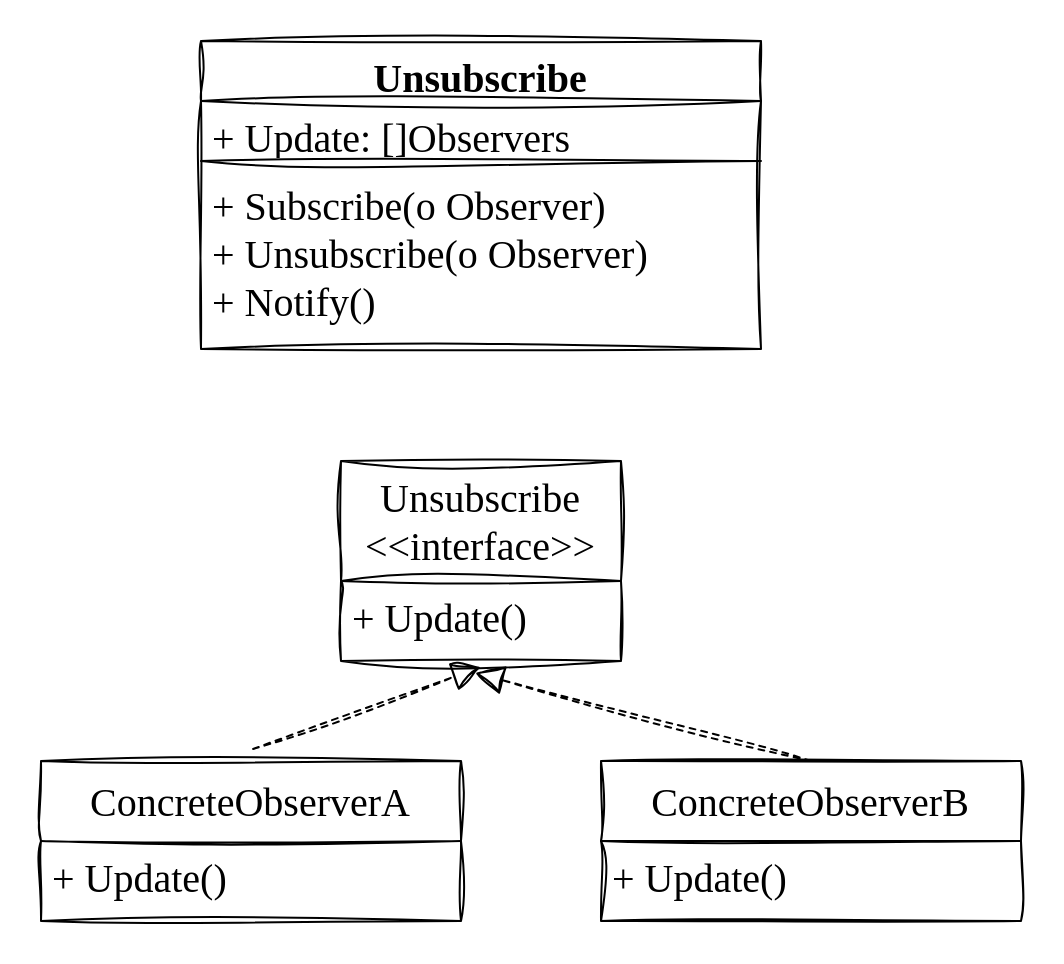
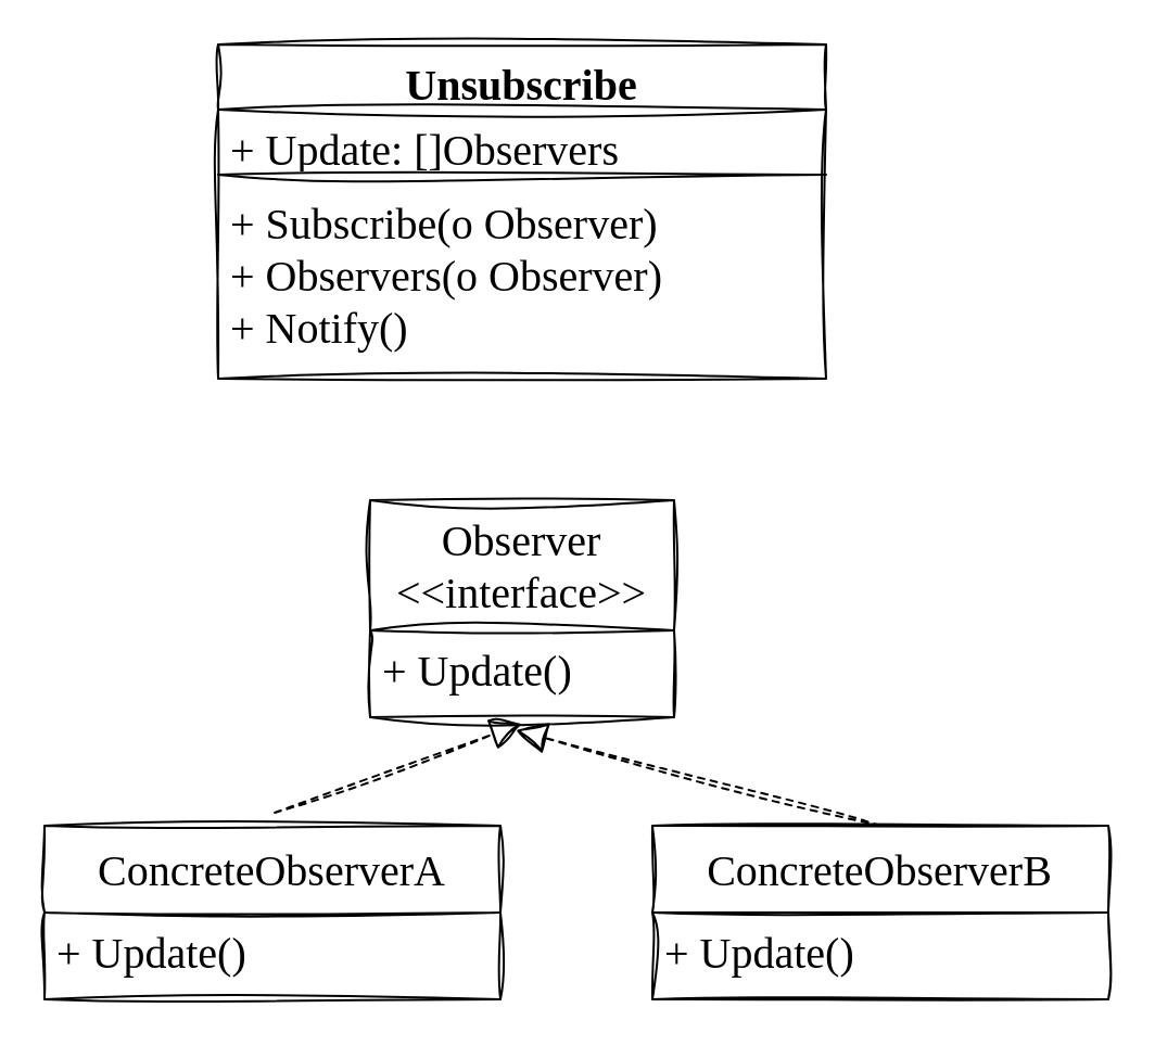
  <mxCell id="0" />
  <mxCell id="1" parent="0" />
- <mxCell id="2" value="Unsubscribe&lt;br&gt;&amp;lt;&amp;lt;interface&amp;gt;&amp;gt;" style="swimlane;fontStyle=0;childLayout=stackLayout;horizontal=1;startSize=60;fillColor=none;horizontalStack=0;resizeParent=1;resizeParentMax=0;resizeLast=0;collapsible=1;marginBottom=0;whiteSpace=wrap;html=1;sketch=1;hachureGap=4;jiggle=2;curveFitting=1;fontFamily=Architects Daughter;fontSource=https%3A%2F%2Ffonts.googleapis.com%2Fcss%3Ffamily%3DArchitects%2BDaughter;fontSize=20;" vertex="1" parent="1"><mxGeometry x="170" y="230" width="140" height="100" as="geometry" /></mxCell>
+ <mxCell id="2" value="Observer&lt;br&gt;&amp;lt;&amp;lt;interface&amp;gt;&amp;gt;" style="swimlane;fontStyle=0;childLayout=stackLayout;horizontal=1;startSize=60;fillColor=none;horizontalStack=0;resizeParent=1;resizeParentMax=0;resizeLast=0;collapsible=1;marginBottom=0;whiteSpace=wrap;html=1;sketch=1;hachureGap=4;jiggle=2;curveFitting=1;fontFamily=Architects Daughter;fontSource=https%3A%2F%2Ffonts.googleapis.com%2Fcss%3Ffamily%3DArchitects%2BDaughter;fontSize=20;" vertex="1" parent="1"><mxGeometry x="170" y="230" width="140" height="100" as="geometry" /></mxCell>
  <mxCell id="3" value="+ Update()" style="text;strokeColor=none;fillColor=none;align=left;verticalAlign=top;spacingLeft=4;spacingRight=4;overflow=hidden;rotatable=0;points=[[0,0.5],[1,0.5]];portConstraint=eastwest;whiteSpace=wrap;html=1;fontSize=20;fontFamily=Architects Daughter;" vertex="1" parent="2"><mxGeometry y="60" width="140" height="40" as="geometry" /></mxCell>
  <mxCell id="4" value="Unsubscribe" style="swimlane;fontStyle=1;align=center;verticalAlign=top;childLayout=stackLayout;horizontal=1;startSize=30;horizontalStack=0;resizeParent=1;resizeParentMax=0;resizeLast=0;collapsible=1;marginBottom=0;whiteSpace=wrap;html=1;sketch=1;hachureGap=4;jiggle=2;curveFitting=1;fontFamily=Architects Daughter;fontSource=https%3A%2F%2Ffonts.googleapis.com%2Fcss%3Ffamily%3DArchitects%2BDaughter;fontSize=20;" vertex="1" parent="1"><mxGeometry x="100" y="20" width="280" height="154" as="geometry" /></mxCell>
  <mxCell id="5" value="+ Update: []Observers" style="text;strokeColor=none;fillColor=none;align=left;verticalAlign=top;spacingLeft=4;spacingRight=4;overflow=hidden;rotatable=0;points=[[0,0.5],[1,0.5]];portConstraint=eastwest;whiteSpace=wrap;html=1;fontSize=20;fontFamily=Architects Daughter;" vertex="1" parent="4"><mxGeometry y="30" width="280" height="26" as="geometry" /></mxCell>
  <mxCell id="6" value="" style="line;strokeWidth=1;fillColor=none;align=left;verticalAlign=middle;spacingTop=-1;spacingLeft=3;spacingRight=3;rotatable=0;labelPosition=right;points=[];portConstraint=eastwest;strokeColor=inherit;sketch=1;hachureGap=4;jiggle=2;curveFitting=1;fontFamily=Architects Daughter;fontSource=https%3A%2F%2Ffonts.googleapis.com%2Fcss%3Ffamily%3DArchitects%2BDaughter;fontSize=20;" vertex="1" parent="4"><mxGeometry y="56" width="280" height="8" as="geometry" /></mxCell>
- <mxCell id="7" value="+ Subscribe(o Observer)&lt;br&gt;+ Unsubscribe(o Observer)&lt;br&gt;+ Notify()" style="text;strokeColor=none;fillColor=none;align=left;verticalAlign=top;spacingLeft=4;spacingRight=4;overflow=hidden;rotatable=0;points=[[0,0.5],[1,0.5]];portConstraint=eastwest;whiteSpace=wrap;html=1;fontSize=20;fontFamily=Architects Daughter;" vertex="1" parent="4"><mxGeometry y="64" width="280" height="90" as="geometry" /></mxCell>
+ <mxCell id="7" value="+ Subscribe(o Observer)&lt;br&gt;+ Observers(o Observer)&lt;br&gt;+ Notify()" style="text;strokeColor=none;fillColor=none;align=left;verticalAlign=top;spacingLeft=4;spacingRight=4;overflow=hidden;rotatable=0;points=[[0,0.5],[1,0.5]];portConstraint=eastwest;whiteSpace=wrap;html=1;fontSize=20;fontFamily=Architects Daughter;" vertex="1" parent="4"><mxGeometry y="64" width="280" height="90" as="geometry" /></mxCell>
  <mxCell id="8" value="ConcreteObserverA" style="swimlane;fontStyle=0;childLayout=stackLayout;horizontal=1;startSize=40;fillColor=none;horizontalStack=0;resizeParent=1;resizeParentMax=0;resizeLast=0;collapsible=1;marginBottom=0;whiteSpace=wrap;html=1;sketch=1;hachureGap=4;jiggle=2;curveFitting=1;fontFamily=Architects Daughter;fontSource=https%3A%2F%2Ffonts.googleapis.com%2Fcss%3Ffamily%3DArchitects%2BDaughter;fontSize=20;" vertex="1" parent="1"><mxGeometry x="20" y="380" width="210" height="80" as="geometry" /></mxCell>
  <mxCell id="9" value="+ Update()" style="text;strokeColor=none;fillColor=none;align=left;verticalAlign=top;spacingLeft=4;spacingRight=4;overflow=hidden;rotatable=0;points=[[0,0.5],[1,0.5]];portConstraint=eastwest;whiteSpace=wrap;html=1;fontSize=20;fontFamily=Architects Daughter;" vertex="1" parent="8"><mxGeometry y="40" width="210" height="40" as="geometry" /></mxCell>
  <mxCell id="10" value="ConcreteObserverB" style="swimlane;fontStyle=0;childLayout=stackLayout;horizontal=1;startSize=40;fillColor=none;horizontalStack=0;resizeParent=1;resizeParentMax=0;resizeLast=0;collapsible=1;marginBottom=0;whiteSpace=wrap;html=1;sketch=1;hachureGap=4;jiggle=2;curveFitting=1;fontFamily=Architects Daughter;fontSource=https%3A%2F%2Ffonts.googleapis.com%2Fcss%3Ffamily%3DArchitects%2BDaughter;fontSize=20;" vertex="1" parent="1"><mxGeometry x="300" y="380" width="210" height="80" as="geometry" /></mxCell>
  <mxCell id="11" value="+ Update()" style="text;strokeColor=none;fillColor=none;align=left;verticalAlign=top;spacingLeft=4;spacingRight=4;overflow=hidden;rotatable=0;points=[[0,0.5],[1,0.5]];portConstraint=eastwest;whiteSpace=wrap;html=1;fontSize=20;fontFamily=Architects Daughter;" vertex="1" parent="10"><mxGeometry y="40" width="210" height="40" as="geometry" /></mxCell>
  <mxCell id="12" value="" style="endArrow=block;dashed=1;endFill=0;endSize=12;html=1;rounded=0;sketch=1;hachureGap=4;jiggle=2;curveFitting=1;fontFamily=Architects Daughter;fontSource=https%3A%2F%2Ffonts.googleapis.com%2Fcss%3Ffamily%3DArchitects%2BDaughter;fontSize=16;exitX=0.505;exitY=-0.075;exitDx=0;exitDy=0;exitPerimeter=0;entryX=0.5;entryY=1.075;entryDx=0;entryDy=0;entryPerimeter=0;" edge="1" parent="1" source="8" target="3"><mxGeometry width="160" relative="1" as="geometry"><mxPoint x="60" y="440" as="sourcePoint" /><mxPoint x="220" y="440" as="targetPoint" /></mxGeometry></mxCell>
  <mxCell id="13" value="" style="endArrow=block;dashed=1;endFill=0;endSize=12;html=1;rounded=0;sketch=1;hachureGap=4;jiggle=2;curveFitting=1;fontFamily=Architects Daughter;fontSource=https%3A%2F%2Ffonts.googleapis.com%2Fcss%3Ffamily%3DArchitects%2BDaughter;fontSize=16;exitX=0.5;exitY=0;exitDx=0;exitDy=0;entryX=0.479;entryY=1.15;entryDx=0;entryDy=0;entryPerimeter=0;" edge="1" parent="1" source="10" target="3"><mxGeometry width="160" relative="1" as="geometry"><mxPoint x="136" y="384" as="sourcePoint" /><mxPoint x="250" y="343" as="targetPoint" /></mxGeometry></mxCell>
